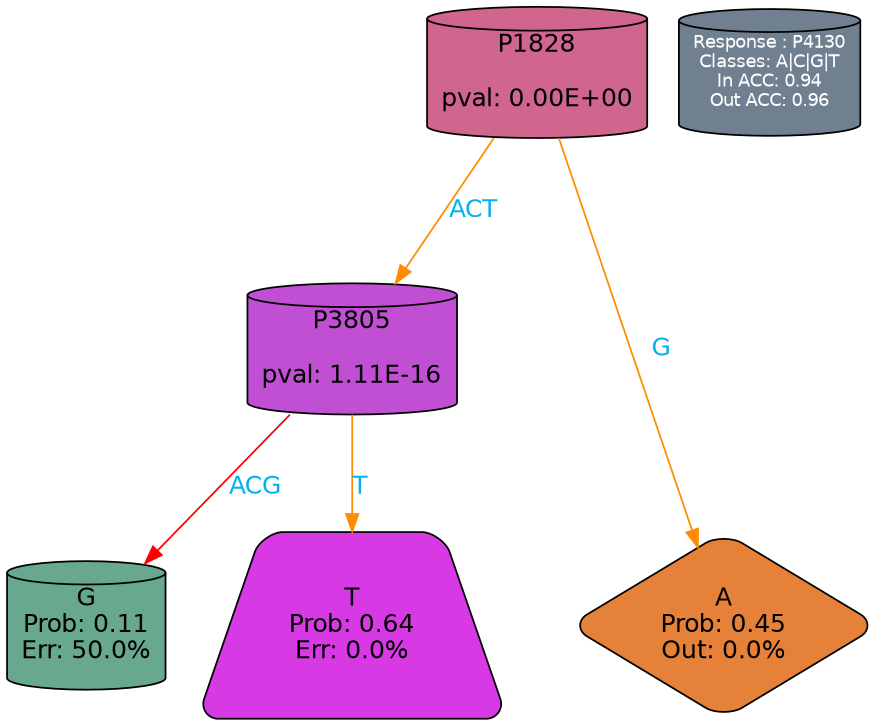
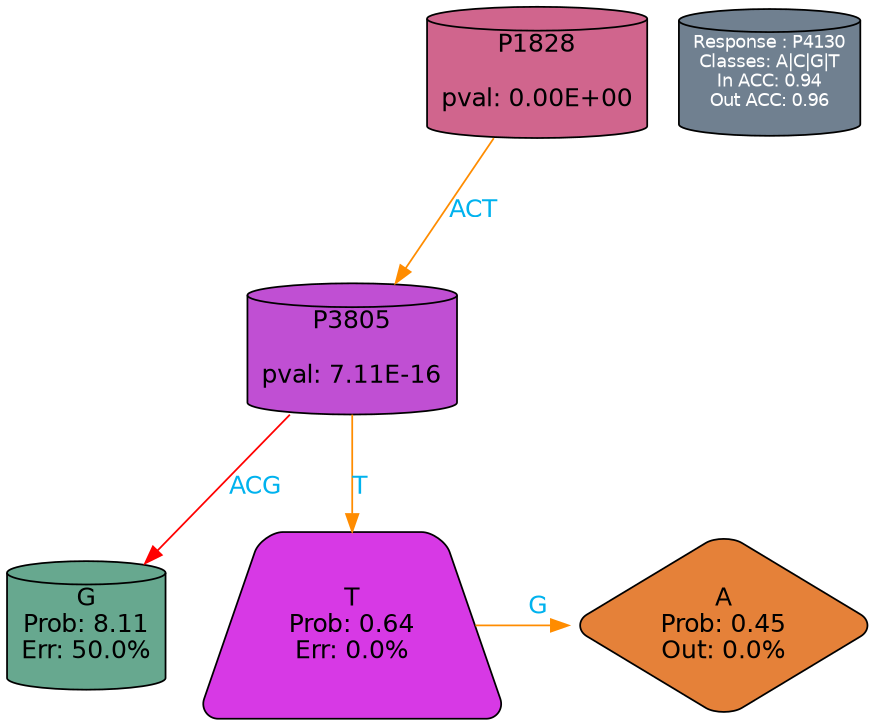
  digraph {
    ranksep=equally
    splines=polylines
    node [color=black fontname=helvetica shape=cylinder style="filled, rounded"]
    edge [color=darkorange fontcolor=deepskyblue2 fontname=helvetica]
-   n1 [fillcolor="#67a88f" label="G\nProb: 0.11\nErr: 50.0%"]
+   n1 [fillcolor="#67a88f" label="G\nProb: 8.11\nErr: 50.0%"]
    n2 [fillcolor="#d739e5" label="T\nProb: 0.64\nErr: 0.0%" shape=trapezium]
    n3 [fillcolor="#e58139" label="A\nProb: 0.45\nOut: 0.0%" shape=diamond]
    n4 [align=left fillcolor=slategray fontcolor=white fontsize=10 label="Response : P4130\nClasses: A|C|G|T\nIn ACC: 0.94\nOut ACC: 0.96\n" style=filled]
    n5 [fillcolor="#d0658d" label="P1828\n\npval: 0.00E+00"]
-   n6 [fillcolor="#c04fd3" label="P3805\n\npval: 1.11E-16"]
+   n6 [fillcolor="#c04fd3" label="P3805\n\npval: 7.11E-16"]
    subgraph sub_1 {
      rank=same
      n1
      n2
      n3
    }
    subgraph sub_2 {
      rank=same
      n4
      n5
    }
-   n5 -> n3 [label=G]
+   n2 -> n3 [label=G]
    n5 -> n6 [label=ACT]
    n6 -> n1 [color=red label=ACG]
    n6 -> n2 [label=T]
  }
